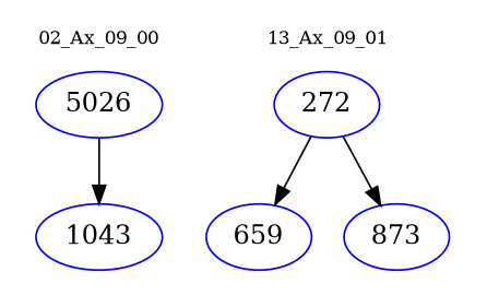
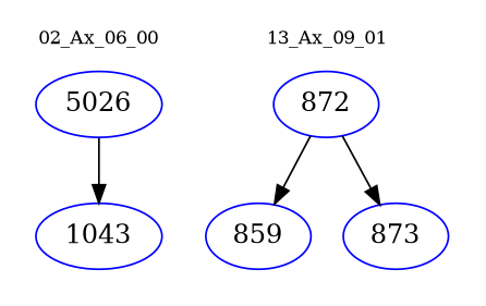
  digraph {
    node [color=blue]
    edge [color=black]
    n1 [label=5026]
    n2 [label=1043]
-   n3 [label=272]
-   n4 [label=659]
+   n3 [label=872]
+   n4 [label=859]
    n5 [label=873]
    subgraph cluster_1 {
      color=white
      fontsize=10
-     label="02_Ax_09_00"
+     label="02_Ax_06_00"
      n1
      n2
    }
    subgraph cluster_2 {
      color=white
      fontsize=10
      label="13_Ax_09_01"
      n3
      n4
      n5
    }
    n1 -> n2
    n3 -> n4
    n3 -> n5
  }
